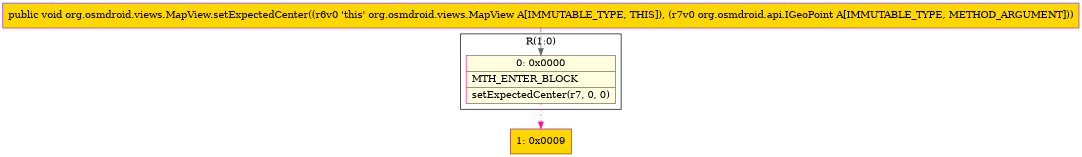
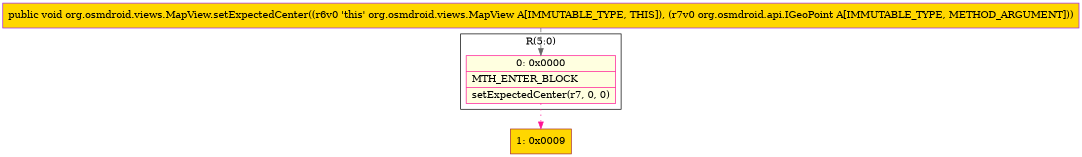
  digraph {
    node [shape=record style=filled fillcolor=gold]
    n1 [color=deeppink label="{0\:\ 0x0000|MTH_ENTER_BLOCK\l|setExpectedCenter(r7, 0, 0)\l}" fillcolor=lightyellow]
    n2 [color=brown label="{1\:\ 0x0009}"]
    n3 [label="{public void org.osmdroid.views.MapView.setExpectedCenter((r6v0 'this' org.osmdroid.views.MapView A[IMMUTABLE_TYPE, THIS]), (r7v0 org.osmdroid.api.IGeoPoint A[IMMUTABLE_TYPE, METHOD_ARGUMENT])) }" color=purple]
    subgraph cluster_1 {
-     label="R(1:0)"
+     label="R(5:0)"
      n1
    }
    n1 -> n2 [color=deeppink style=dotted]
    n3 -> n1 [color=gray40 style=dashed]
  }
